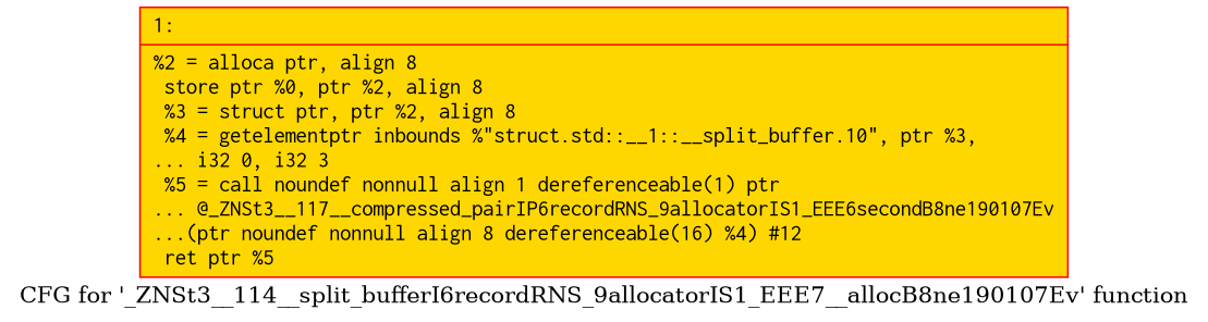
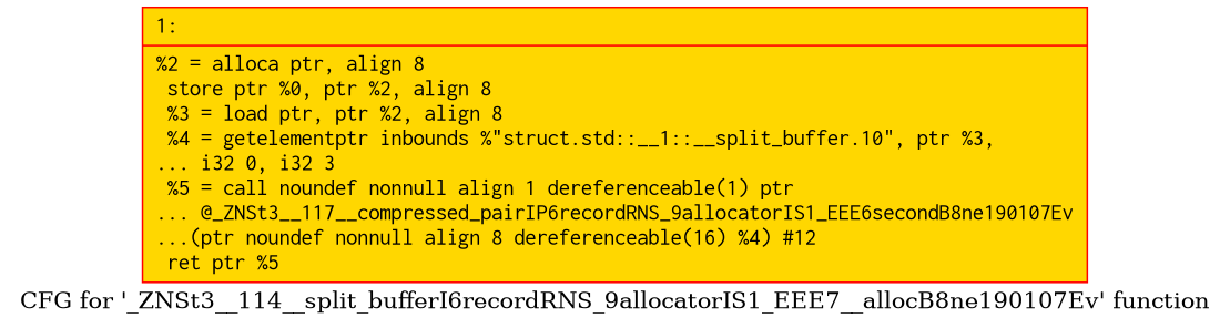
  digraph {
    label="CFG for '_ZNSt3__114__split_bufferI6recordRNS_9allocatorIS1_EEE7__allocB8ne190107Ev' function"
-   n1 [color=red fillcolor=gold fontname=Courier label="{1:\l|  %2 = alloca ptr, align 8\l  store ptr %0, ptr %2, align 8\l  %3 = struct ptr, ptr %2, align 8\l  %4 = getelementptr inbounds %\"struct.std::__1::__split_buffer.10\", ptr %3,\l... i32 0, i32 3\l  %5 = call noundef nonnull align 1 dereferenceable(1) ptr\l... @_ZNSt3__117__compressed_pairIP6recordRNS_9allocatorIS1_EEE6secondB8ne190107Ev\l...(ptr noundef nonnull align 8 dereferenceable(16) %4) #12\l  ret ptr %5\l}" shape=record style=filled]
+   n1 [color=red fillcolor=gold fontname=Courier label="{1:\l|  %2 = alloca ptr, align 8\l  store ptr %0, ptr %2, align 8\l  %3 = load ptr, ptr %2, align 8\l  %4 = getelementptr inbounds %\"struct.std::__1::__split_buffer.10\", ptr %3,\l... i32 0, i32 3\l  %5 = call noundef nonnull align 1 dereferenceable(1) ptr\l... @_ZNSt3__117__compressed_pairIP6recordRNS_9allocatorIS1_EEE6secondB8ne190107Ev\l...(ptr noundef nonnull align 8 dereferenceable(16) %4) #12\l  ret ptr %5\l}" shape=record style=filled]
  }
